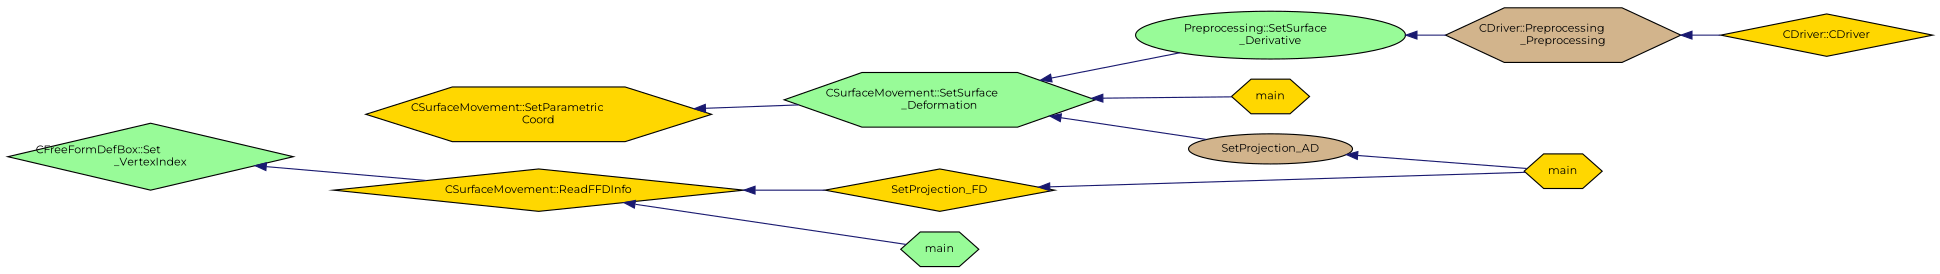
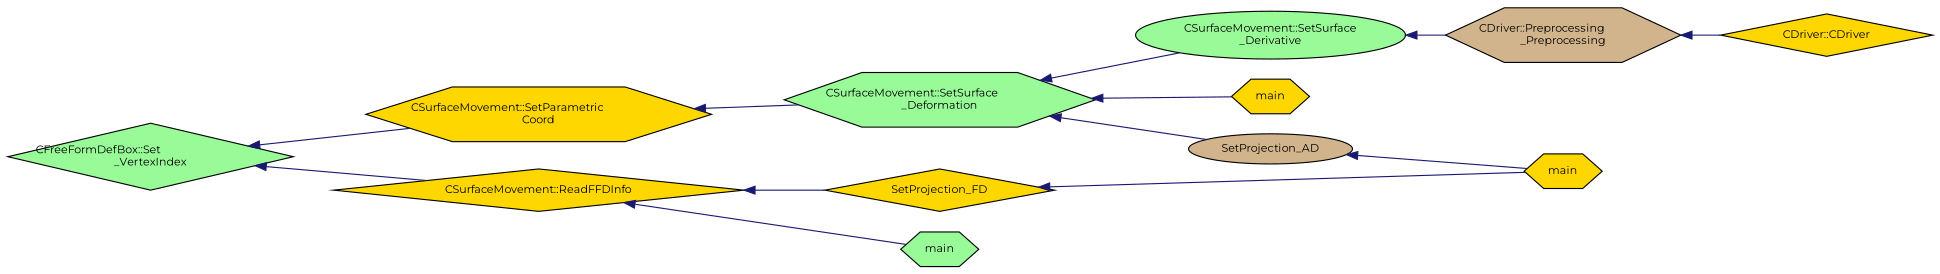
  digraph {
    fontname=Montserrat
    rankdir=LR
    node [color=black fillcolor=gold fontname=Montserrat fontsize=10 shape=hexagon style=filled]
    edge [color=midnightblue dir=back fontname=Montserrat fontsize=10 labelfontname=Helvetica labelfontsize=10 style=solid]
    n1 [fillcolor=palegreen fontcolor=black height=0.2 label="CFreeFormDefBox::Set\l_VertexIndex" shape=diamond width=0.4]
    n2 [height=0.2 label="CSurfaceMovement::SetParametric\lCoord" width=0.4]
    n3 [height=0.2 label="CSurfaceMovement::ReadFFDInfo" shape=diamond width=0.4]
    n4 [fillcolor=palegreen height=0.2 label="CSurfaceMovement::SetSurface\l_Deformation" width=0.4]
    n5 [height=0.2 label=SetProjection_FD shape=diamond width=0.4]
    n6 [fillcolor=palegreen height=0.2 label=main width=0.4]
-   n7 [fillcolor=palegreen height=0.2 label="Preprocessing::SetSurface\l_Derivative" shape=ellipse width=0.4]
+   n7 [fillcolor=palegreen height=0.2 label="CSurfaceMovement::SetSurface\l_Derivative" shape=ellipse width=0.4]
    n8 [height=0.2 label=main width=0.4]
    n9 [fillcolor=tan height=0.2 label=SetProjection_AD shape=ellipse width=0.4]
    n10 [fillcolor=tan height=0.2 label="CDriver::Preprocessing\l_Preprocessing" width=0.4]
    n11 [height=0.2 label=main width=0.4]
    n12 [height=0.2 label="CDriver::CDriver" shape=diamond width=0.4]
+   n1 -> n2
    n1 -> n3
    n2 -> n4
    n3 -> n5
    n3 -> n6
    n4 -> n7
    n4 -> n8
    n4 -> n9
    n5 -> n11
    n7 -> n10
    n9 -> n11
    n10 -> n12
  }
